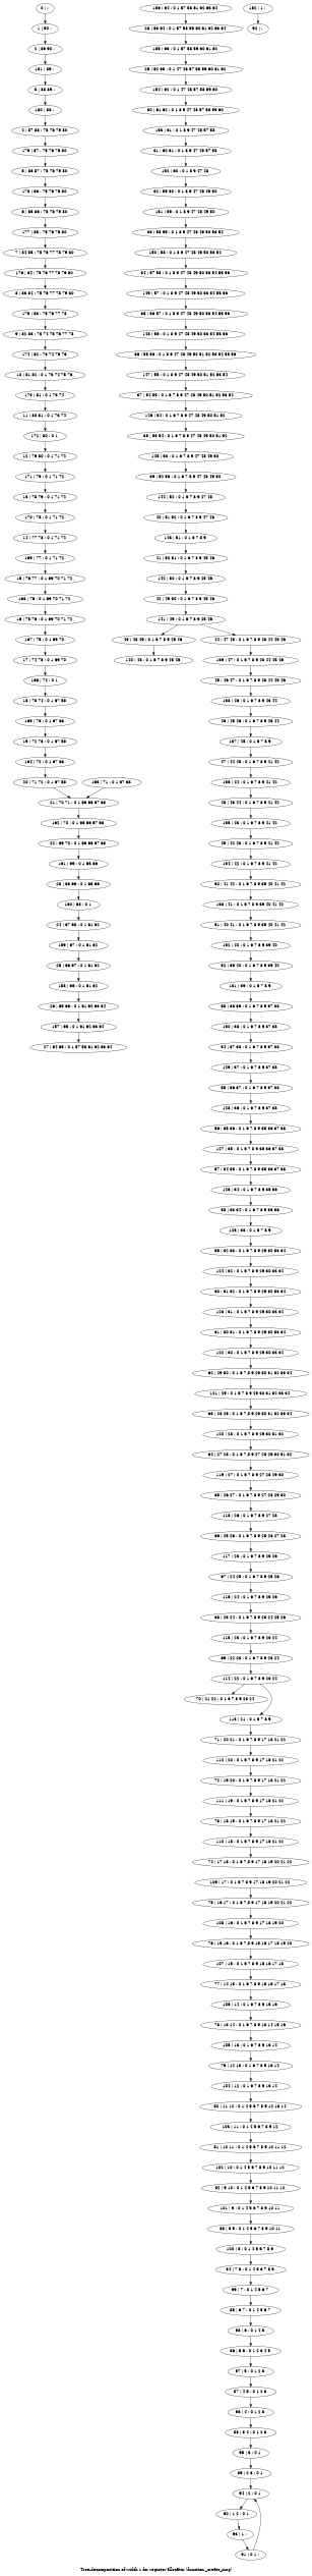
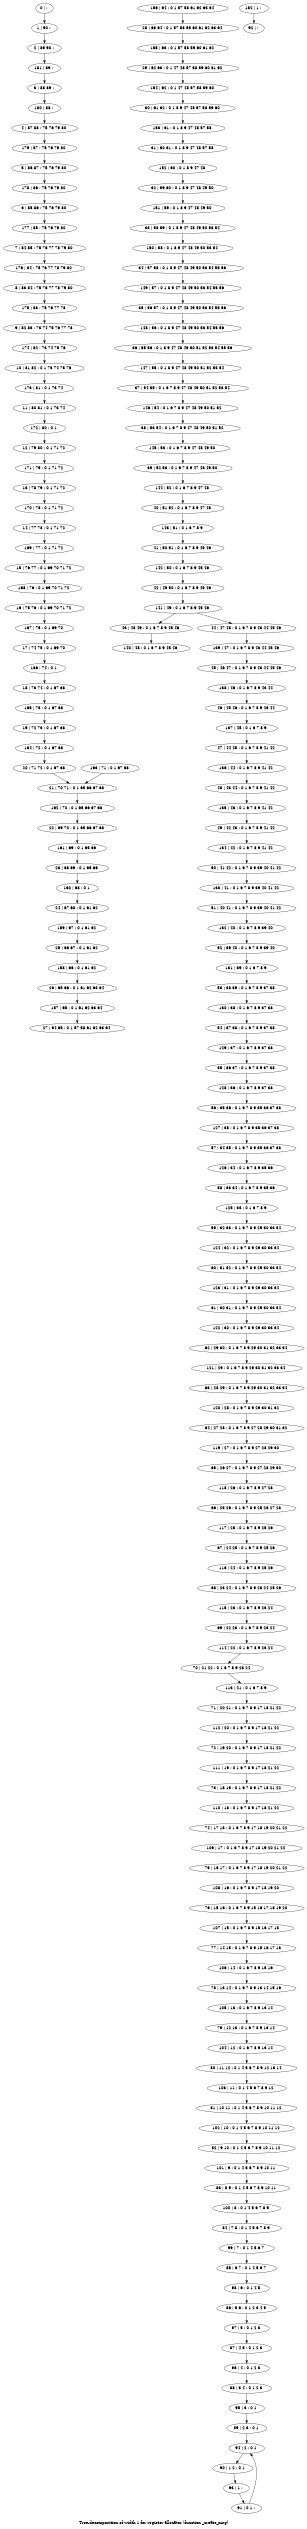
  digraph {
    label="Tree-decomposition of width 1 for register allocator (function _create_msg)"
    n1 [label="0 | : "]
    n2 [label="1 | 90 : "]
    n3 [label="2 | 89 90 : "]
    n4 [label="181 | 89 : "]
    n5 [label="3 | 88 89 : "]
    n6 [label="180 | 88 : "]
    n7 [label="4 | 87 88 : 75 76 79 80 "]
    n8 [label="179 | 87 : 75 76 79 80 "]
    n9 [label="5 | 86 87 : 75 76 79 80 "]
    n10 [label="178 | 86 : 75 76 79 80 "]
    n11 [label="6 | 85 86 : 75 76 79 80 "]
    n12 [label="177 | 85 : 75 76 79 80 "]
    n13 [label="7 | 84 85 : 75 76 77 78 79 80 "]
    n14 [label="176 | 84 : 75 76 77 78 79 80 "]
    n15 [label="8 | 83 84 : 75 76 77 78 79 80 "]
    n16 [label="175 | 83 : 75 76 77 78 "]
    n17 [label="9 | 82 83 : 73 74 75 76 77 78 "]
    n18 [label="174 | 82 : 73 74 75 76 "]
    n19 [label="10 | 81 82 : 0 1 73 74 75 76 "]
    n20 [label="173 | 81 : 0 1 73 74 "]
    n21 [label="11 | 80 81 : 0 1 73 74 "]
    n22 [label="172 | 80 : 0 1 "]
    n23 [label="12 | 79 80 : 0 1 71 72 "]
    n24 [label="171 | 79 : 0 1 71 72 "]
    n25 [label="13 | 78 79 : 0 1 71 72 "]
    n26 [label="170 | 78 : 0 1 71 72 "]
    n27 [label="14 | 77 78 : 0 1 71 72 "]
    n28 [label="169 | 77 : 0 1 71 72 "]
    n29 [label="15 | 76 77 : 0 1 69 70 71 72 "]
    n30 [label="168 | 76 : 0 1 69 70 71 72 "]
    n31 [label="16 | 75 76 : 0 1 69 70 71 72 "]
    n32 [label="167 | 75 : 0 1 69 70 "]
    n33 [label="17 | 74 75 : 0 1 69 70 "]
    n34 [label="166 | 74 : 0 1 "]
    n35 [label="18 | 73 74 : 0 1 67 68 "]
    n36 [label="165 | 73 : 0 1 67 68 "]
    n37 [label="19 | 72 73 : 0 1 67 68 "]
    n38 [label="164 | 72 : 0 1 67 68 "]
    n39 [label="20 | 71 72 : 0 1 67 68 "]
    n40 [label="21 | 70 71 : 0 1 65 66 67 68 "]
    n41 [label="163 | 71 : 0 1 67 68 "]
    n42 [label="162 | 70 : 0 1 65 66 67 68 "]
    n43 [label="22 | 69 70 : 0 1 65 66 67 68 "]
    n44 [label="161 | 69 : 0 1 65 66 "]
    n45 [label="23 | 68 69 : 0 1 65 66 "]
    n46 [label="160 | 68 : 0 1 "]
    n47 [label="24 | 67 68 : 0 1 61 62 "]
    n48 [label="159 | 67 : 0 1 61 62 "]
    n49 [label="25 | 66 67 : 0 1 61 62 "]
    n50 [label="158 | 66 : 0 1 61 62 "]
    n51 [label="26 | 65 66 : 0 1 61 62 63 64 "]
    n52 [label="157 | 65 : 0 1 61 62 63 64 "]
    n53 [label="27 | 64 65 : 0 1 57 58 61 62 63 64 "]
    n54 [label="156 | 64 : 0 1 57 58 61 62 63 64 "]
    n55 [label="28 | 63 64 : 0 1 57 58 59 60 61 62 63 64 "]
    n56 [label="155 | 63 : 0 1 57 58 59 60 61 62 "]
    n57 [label="29 | 62 63 : 0 1 47 48 57 58 59 60 61 62 "]
    n58 [label="154 | 62 : 0 1 47 48 57 58 59 60 "]
    n59 [label="30 | 61 62 : 0 1 8 9 47 48 57 58 59 60 "]
    n60 [label="153 | 61 : 0 1 8 9 47 48 57 58 "]
    n61 [label="31 | 60 61 : 0 1 8 9 47 48 57 58 "]
    n62 [label="152 | 60 : 0 1 8 9 47 48 "]
    n63 [label="32 | 59 60 : 0 1 8 9 47 48 49 50 "]
    n64 [label="151 | 59 : 0 1 8 9 47 48 49 50 "]
    n65 [label="33 | 58 59 : 0 1 8 9 47 48 49 50 53 54 "]
    n66 [label="150 | 58 : 0 1 8 9 47 48 49 50 53 54 "]
    n67 [label="34 | 57 58 : 0 1 8 9 47 48 49 50 53 54 55 56 "]
    n68 [label="149 | 57 : 0 1 8 9 47 48 49 50 53 54 55 56 "]
    n69 [label="35 | 56 57 : 0 1 8 9 47 48 49 50 53 54 55 56 "]
    n70 [label="148 | 56 : 0 1 8 9 47 48 49 50 53 54 55 56 "]
    n71 [label="36 | 55 56 : 0 1 8 9 47 48 49 50 51 52 53 54 55 56 "]
    n72 [label="147 | 55 : 0 1 8 9 47 48 49 50 51 52 53 54 "]
    n73 [label="37 | 54 55 : 0 1 6 7 8 9 47 48 49 50 51 52 53 54 "]
    n74 [label="146 | 54 : 0 1 6 7 8 9 47 48 49 50 51 52 "]
    n75 [label="38 | 53 54 : 0 1 6 7 8 9 47 48 49 50 51 52 "]
    n76 [label="145 | 53 : 0 1 6 7 8 9 47 48 49 50 "]
    n77 [label="39 | 52 53 : 0 1 6 7 8 9 47 48 49 50 "]
    n78 [label="144 | 52 : 0 1 6 7 8 9 47 48 "]
    n79 [label="40 | 51 52 : 0 1 6 7 8 9 47 48 "]
    n80 [label="143 | 51 : 0 1 6 7 8 9 "]
    n81 [label="41 | 50 51 : 0 1 6 7 8 9 45 46 "]
    n82 [label="142 | 50 : 0 1 6 7 8 9 45 46 "]
    n83 [label="42 | 49 50 : 0 1 6 7 8 9 45 46 "]
    n84 [label="141 | 49 : 0 1 6 7 8 9 45 46 "]
    n85 [label="43 | 48 49 : 0 1 6 7 8 9 45 46 "]
    n86 [label="44 | 47 48 : 0 1 6 7 8 9 43 44 45 46 "]
    n87 [label="140 | 48 : 0 1 6 7 8 9 45 46 "]
    n88 [label="139 | 47 : 0 1 6 7 8 9 43 44 45 46 "]
    n89 [label="45 | 46 47 : 0 1 6 7 8 9 43 44 45 46 "]
    n90 [label="138 | 46 : 0 1 6 7 8 9 43 44 "]
    n91 [label="46 | 45 46 : 0 1 6 7 8 9 43 44 "]
    n92 [label="137 | 45 : 0 1 6 7 8 9 "]
    n93 [label="47 | 44 45 : 0 1 6 7 8 9 41 42 "]
    n94 [label="136 | 44 : 0 1 6 7 8 9 41 42 "]
    n95 [label="48 | 43 44 : 0 1 6 7 8 9 41 42 "]
    n96 [label="135 | 43 : 0 1 6 7 8 9 41 42 "]
    n97 [label="49 | 42 43 : 0 1 6 7 8 9 41 42 "]
    n98 [label="134 | 42 : 0 1 6 7 8 9 41 42 "]
    n99 [label="50 | 41 42 : 0 1 6 7 8 9 39 40 41 42 "]
    n100 [label="133 | 41 : 0 1 6 7 8 9 39 40 41 42 "]
    n101 [label="51 | 40 41 : 0 1 6 7 8 9 39 40 41 42 "]
    n102 [label="132 | 40 : 0 1 6 7 8 9 39 40 "]
    n103 [label="52 | 39 40 : 0 1 6 7 8 9 39 40 "]
    n104 [label="131 | 39 : 0 1 6 7 8 9 "]
    n105 [label="53 | 38 39 : 0 1 6 7 8 9 37 38 "]
    n106 [label="130 | 38 : 0 1 6 7 8 9 37 38 "]
    n107 [label="54 | 37 38 : 0 1 6 7 8 9 37 38 "]
    n108 [label="129 | 37 : 0 1 6 7 8 9 37 38 "]
    n109 [label="55 | 36 37 : 0 1 6 7 8 9 37 38 "]
    n110 [label="128 | 36 : 0 1 6 7 8 9 37 38 "]
    n111 [label="56 | 35 36 : 0 1 6 7 8 9 35 36 37 38 "]
    n112 [label="127 | 35 : 0 1 6 7 8 9 35 36 37 38 "]
    n113 [label="57 | 34 35 : 0 1 6 7 8 9 35 36 37 38 "]
    n114 [label="126 | 34 : 0 1 6 7 8 9 35 36 "]
    n115 [label="58 | 33 34 : 0 1 6 7 8 9 35 36 "]
    n116 [label="125 | 33 : 0 1 6 7 8 9 "]
    n117 [label="59 | 32 33 : 0 1 6 7 8 9 29 30 33 34 "]
    n118 [label="124 | 32 : 0 1 6 7 8 9 29 30 33 34 "]
    n119 [label="60 | 31 32 : 0 1 6 7 8 9 29 30 33 34 "]
    n120 [label="123 | 31 : 0 1 6 7 8 9 29 30 33 34 "]
    n121 [label="61 | 30 31 : 0 1 6 7 8 9 29 30 33 34 "]
    n122 [label="122 | 30 : 0 1 6 7 8 9 29 30 33 34 "]
    n123 [label="62 | 29 30 : 0 1 6 7 8 9 29 30 31 32 33 34 "]
    n124 [label="121 | 29 : 0 1 6 7 8 9 29 30 31 32 33 34 "]
    n125 [label="63 | 28 29 : 0 1 6 7 8 9 29 30 31 32 33 34 "]
    n126 [label="120 | 28 : 0 1 6 7 8 9 29 30 31 32 "]
    n127 [label="64 | 27 28 : 0 1 6 7 8 9 27 28 29 30 31 32 "]
    n128 [label="119 | 27 : 0 1 6 7 8 9 27 28 29 30 "]
    n129 [label="65 | 26 27 : 0 1 6 7 8 9 27 28 29 30 "]
    n130 [label="118 | 26 : 0 1 6 7 8 9 27 28 "]
    n131 [label="66 | 25 26 : 0 1 6 7 8 9 25 26 27 28 "]
    n132 [label="117 | 25 : 0 1 6 7 8 9 25 26 "]
    n133 [label="67 | 24 25 : 0 1 6 7 8 9 25 26 "]
    n134 [label="116 | 24 : 0 1 6 7 8 9 25 26 "]
    n135 [label="68 | 23 24 : 0 1 6 7 8 9 23 24 25 26 "]
    n136 [label="115 | 23 : 0 1 6 7 8 9 23 24 "]
    n137 [label="69 | 22 23 : 0 1 6 7 8 9 23 24 "]
    n138 [label="114 | 22 : 0 1 6 7 8 9 23 24 "]
    n139 [label="70 | 21 22 : 0 1 6 7 8 9 23 24 "]
    n140 [label="113 | 21 : 0 1 6 7 8 9 "]
    n141 [label="71 | 20 21 : 0 1 6 7 8 9 17 18 21 22 "]
    n142 [label="112 | 20 : 0 1 6 7 8 9 17 18 21 22 "]
    n143 [label="72 | 19 20 : 0 1 6 7 8 9 17 18 21 22 "]
    n144 [label="111 | 19 : 0 1 6 7 8 9 17 18 21 22 "]
    n145 [label="73 | 18 19 : 0 1 6 7 8 9 17 18 21 22 "]
    n146 [label="110 | 18 : 0 1 6 7 8 9 17 18 21 22 "]
    n147 [label="74 | 17 18 : 0 1 6 7 8 9 17 18 19 20 21 22 "]
    n148 [label="109 | 17 : 0 1 6 7 8 9 17 18 19 20 21 22 "]
    n149 [label="75 | 16 17 : 0 1 6 7 8 9 17 18 19 20 21 22 "]
    n150 [label="108 | 16 : 0 1 6 7 8 9 17 18 19 20 "]
    n151 [label="76 | 15 16 : 0 1 6 7 8 9 15 16 17 18 19 20 "]
    n152 [label="107 | 15 : 0 1 6 7 8 9 15 16 17 18 "]
    n153 [label="77 | 14 15 : 0 1 6 7 8 9 15 16 17 18 "]
    n154 [label="106 | 14 : 0 1 6 7 8 9 15 16 "]
    n155 [label="78 | 13 14 : 0 1 6 7 8 9 13 14 15 16 "]
    n156 [label="105 | 13 : 0 1 6 7 8 9 13 14 "]
    n157 [label="79 | 12 13 : 0 1 6 7 8 9 13 14 "]
    n158 [label="104 | 12 : 0 1 6 7 8 9 13 14 "]
    n159 [label="80 | 11 12 : 0 1 4 5 6 7 8 9 12 13 14 "]
    n160 [label="103 | 11 : 0 1 4 5 6 7 8 9 12 "]
    n161 [label="81 | 10 11 : 0 1 4 5 6 7 8 9 10 11 12 "]
    n162 [label="102 | 10 : 0 1 4 5 6 7 8 9 10 11 12 "]
    n163 [label="82 | 9 10 : 0 1 4 5 6 7 8 9 10 11 12 "]
    n164 [label="101 | 9 : 0 1 4 5 6 7 8 9 10 11 "]
    n165 [label="83 | 8 9 : 0 1 4 5 6 7 8 9 10 11 "]
    n166 [label="100 | 8 : 0 1 4 5 6 7 8 9 "]
    n167 [label="84 | 7 8 : 0 1 4 5 6 7 8 9 "]
    n168 [label="99 | 7 : 0 1 4 5 6 7 "]
    n169 [label="85 | 6 7 : 0 1 4 5 6 7 "]
    n170 [label="98 | 6 : 0 1 4 5 "]
    n171 [label="86 | 5 6 : 0 1 2 3 4 5 "]
    n172 [label="97 | 5 : 0 1 2 3 "]
    n173 [label="87 | 4 5 : 0 1 2 3 "]
    n174 [label="96 | 4 : 0 1 2 3 "]
    n175 [label="88 | 3 4 : 0 1 2 3 "]
    n176 [label="95 | 3 : 0 1 "]
    n177 [label="89 | 2 3 : 0 1 "]
    n178 [label="94 | 2 : 0 1 "]
    n179 [label="90 | 1 2 : 0 1 "]
    n180 [label="93 | 1 : "]
    n181 [label="91 | 0 1 : "]
    n182 [label="182 | 1 : "]
    n183 [label="92 | : "]
    n1 -> n2
    n2 -> n3
    n3 -> n4
    n4 -> n5
    n5 -> n6
    n6 -> n7
    n7 -> n8
    n8 -> n9
    n9 -> n10
    n10 -> n11
    n11 -> n12
    n12 -> n13
    n13 -> n14
    n14 -> n15
    n15 -> n16
    n16 -> n17
    n17 -> n18
    n18 -> n19
    n19 -> n20
    n20 -> n21
    n21 -> n22
    n22 -> n23
    n23 -> n24
    n24 -> n25
    n25 -> n26
    n26 -> n27
    n27 -> n28
    n28 -> n29
    n29 -> n30
    n30 -> n31
    n31 -> n32
    n32 -> n33
    n33 -> n34
    n34 -> n35
    n35 -> n36
    n36 -> n37
    n37 -> n38
    n38 -> n39
    n39 -> n40
    n40 -> n42
    n41 -> n40
    n42 -> n43
    n43 -> n44
    n44 -> n45
    n45 -> n46
    n46 -> n47
    n47 -> n48
    n48 -> n49
    n49 -> n50
    n50 -> n51
    n51 -> n52
    n52 -> n53
    n54 -> n55
    n55 -> n56
    n56 -> n57
    n57 -> n58
    n58 -> n59
    n59 -> n60
    n60 -> n61
    n61 -> n62
    n62 -> n63
    n63 -> n64
    n64 -> n65
    n65 -> n66
    n66 -> n67
    n67 -> n68
    n68 -> n69
    n69 -> n70
    n70 -> n71
    n71 -> n72
    n72 -> n73
    n73 -> n74
    n74 -> n75
    n75 -> n76
    n76 -> n77
    n77 -> n78
    n78 -> n79
    n79 -> n80
    n80 -> n81
    n81 -> n82
    n82 -> n83
    n83 -> n84
    n84 -> n85
    n84 -> n86
    n85 -> n87
    n86 -> n88
    n88 -> n89
    n89 -> n90
    n90 -> n91
    n91 -> n92
    n92 -> n93
    n93 -> n94
    n94 -> n95
    n95 -> n96
    n96 -> n97
    n97 -> n98
    n98 -> n99
    n99 -> n100
    n100 -> n101
    n101 -> n102
    n102 -> n103
    n103 -> n104
    n104 -> n105
    n105 -> n106
    n106 -> n107
    n107 -> n108
    n108 -> n109
    n109 -> n110
    n110 -> n111
    n111 -> n112
    n112 -> n113
    n113 -> n114
    n114 -> n115
    n115 -> n116
    n116 -> n117
    n117 -> n118
    n118 -> n119
    n119 -> n120
    n120 -> n121
    n121 -> n122
    n122 -> n123
    n123 -> n124
    n124 -> n125
    n125 -> n126
    n126 -> n127
    n127 -> n128
    n128 -> n129
    n129 -> n130
    n130 -> n131
    n131 -> n132
    n132 -> n133
    n133 -> n134
    n134 -> n135
    n135 -> n136
    n136 -> n137
    n137 -> n138
    n138 -> n139
-   n138 -> n140
+   n139 -> n140
    n140 -> n141
    n141 -> n142
    n142 -> n143
    n143 -> n144
    n144 -> n145
    n145 -> n146
    n146 -> n147
+   n147 -> n148
    n148 -> n149
    n149 -> n150
    n150 -> n151
    n151 -> n152
    n152 -> n153
    n153 -> n154
    n154 -> n155
    n155 -> n156
    n156 -> n157
    n157 -> n158
    n158 -> n159
    n159 -> n160
    n160 -> n161
    n161 -> n162
    n162 -> n163
    n163 -> n164
    n164 -> n165
    n165 -> n166
    n166 -> n167
    n167 -> n168
    n168 -> n169
    n169 -> n170
    n170 -> n171
    n171 -> n172
    n172 -> n173
    n173 -> n174
    n174 -> n175
    n175 -> n176
    n176 -> n177
    n177 -> n178
    n178 -> n179
    n179 -> n180
    n180 -> n181
    n181 -> n178
    n182 -> n183
  }
